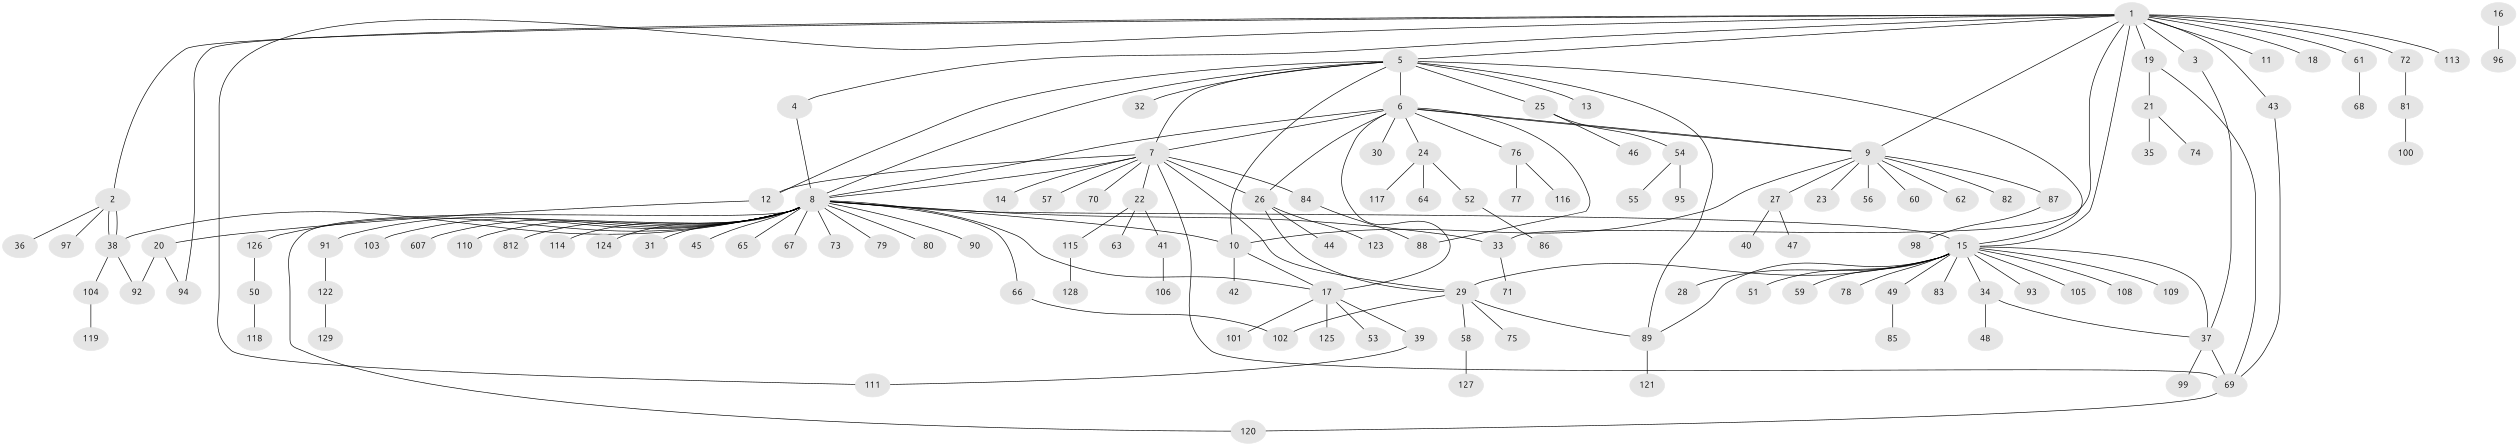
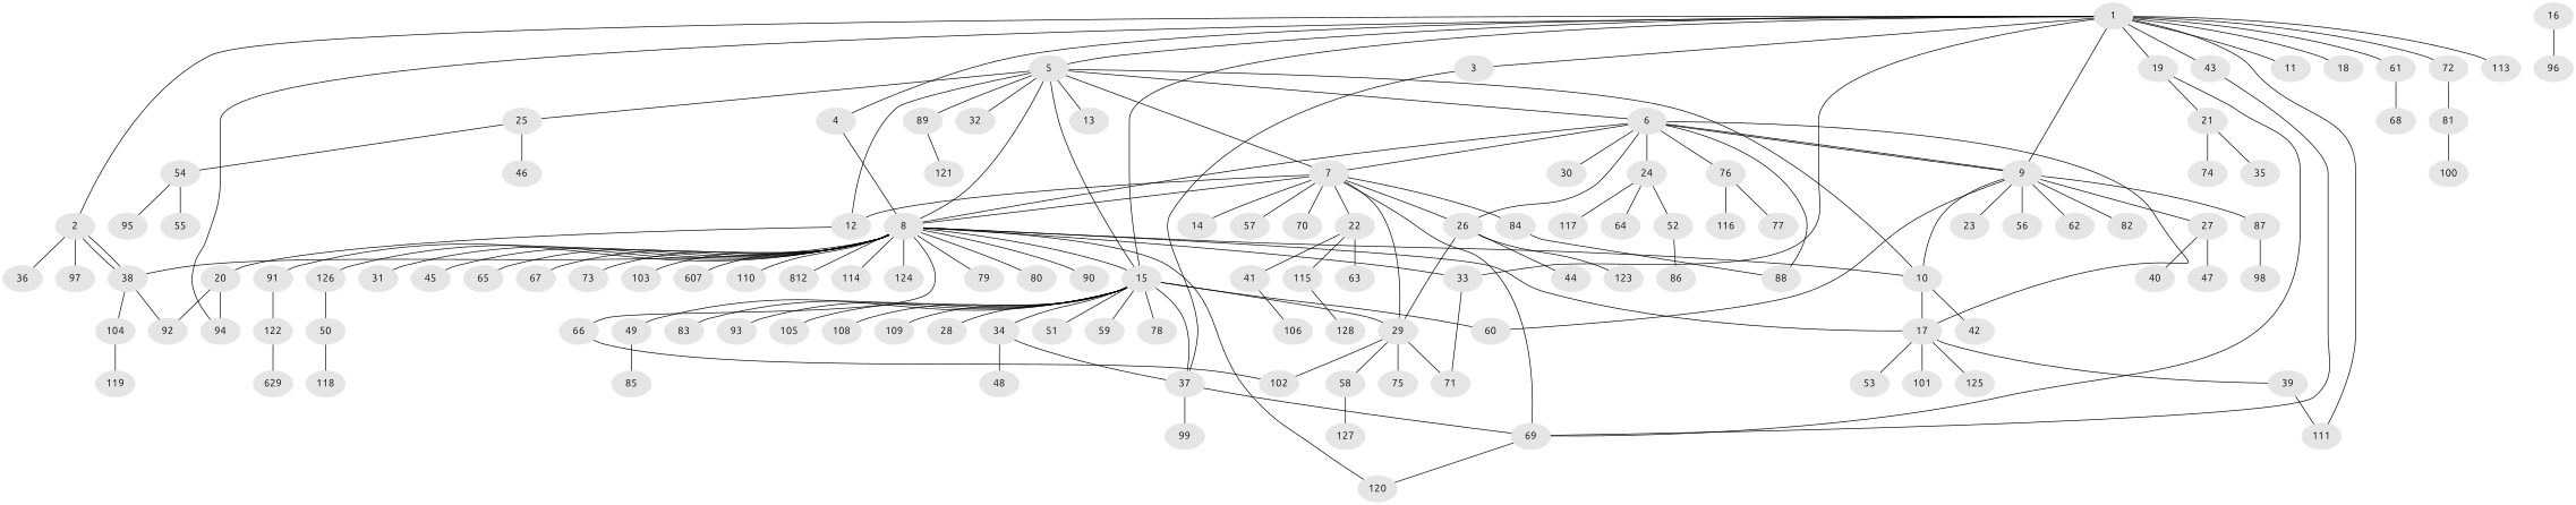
  graph {
    fontname=Ubuntu
    node [color=gray90 fontname=Ubuntu style=filled]
    edge [fontname=Ubuntu]
    1
    2
    3
    4
    5
    9
    11
    15
    18
    19
    33
    43
    61
    72
    94
    111
    113
    36
    38
    97
    37
    8
    6
    7
    10
    12
    13
    25
    32
    89
    23
    27
    56
    60
    62
    82
    87
    29
    28
    34
    49
    51
    59
    78
    83
    93
    105
    108
    109
    69
    21
    71
    68
    81
    92
    104
    99
    17
    31
    45
    65
    66
    67
    73
    79
    80
    90
    91
    103
    n70 [label=607]
    110
    n72 [label=812]
    114
    120
    124
    126
    24
    26
    30
    76
    88
    14
    22
    57
    70
    84
    42
    20
    46
    54
    121
    39
    53
    101
    125
    52
    64
    117
    44
    123
    77
    116
    41
    63
    115
    58
    75
    102
    16
    96
    50
    118
    122
    40
    47
    98
    48
    85
    35
    74
    106
    128
    86
    55
    95
    127
    119
    100
-   129
+   129 [label=629]
    1 -- 2
    1 -- 3
    1 -- 4
    1 -- 5
    1 -- 9
    1 -- 11
    1 -- 15
    1 -- 18
    1 -- 19
    1 -- 33
    1 -- 43
    1 -- 61
    1 -- 72
    1 -- 94
    1 -- 111
    1 -- 113
    2 -- 36
    2 -- 38
    2 -- 38
    2 -- 97
    3 -- 37
    4 -- 8
    5 -- 15
    5 -- 8
    5 -- 6
    5 -- 7
    5 -- 10
    5 -- 12
    5 -- 13
    5 -- 25
    5 -- 32
    5 -- 89
    9 -- 10
    9 -- 23
    9 -- 27
    9 -- 56
    9 -- 60
    9 -- 62
    9 -- 82
    9 -- 87
    15 -- 37
-   15 -- 89
+   15 -- 60
    15 -- 29
    15 -- 28
    15 -- 34
    15 -- 49
    15 -- 51
    15 -- 59
    15 -- 78
    15 -- 83
    15 -- 93
    15 -- 105
    15 -- 108
    15 -- 109
    19 -- 69
    19 -- 21
    33 -- 71
    43 -- 69
    61 -- 68
    72 -- 81
    38 -- 92
    38 -- 104
    37 -- 69
    37 -- 99
    8 -- 15
    8 -- 33
    8 -- 38
    8 -- 10
    8 -- 17
    8 -- 31
    8 -- 45
    8 -- 65
    8 -- 66
    8 -- 67
    8 -- 73
    8 -- 79
    8 -- 80
    8 -- 90
    8 -- 91
    8 -- 103
    8 -- n70
    8 -- 110
    8 -- n72
    8 -- 114
    8 -- 120
    8 -- 124
    8 -- 126
    6 -- 9
    6 -- 9
    6 -- 8
    6 -- 7
    6 -- 17
    6 -- 24
    6 -- 26
    6 -- 30
    6 -- 76
    6 -- 88
    7 -- 8
    7 -- 12
    7 -- 29
    7 -- 69
    7 -- 26
    7 -- 14
    7 -- 22
    7 -- 57
    7 -- 70
    7 -- 84
    10 -- 17
    10 -- 42
    12 -- 20
    25 -- 46
    25 -- 54
    89 -- 121
    27 -- 40
    27 -- 47
    87 -- 98
-   29 -- 89
+   29 -- 71
    29 -- 58
    29 -- 75
    29 -- 102
    34 -- 37
    34 -- 48
    49 -- 85
    69 -- 120
    21 -- 35
    21 -- 74
    81 -- 100
    104 -- 119
    17 -- 39
    17 -- 53
    17 -- 101
    17 -- 125
    66 -- 102
    91 -- 122
    126 -- 50
    24 -- 52
    24 -- 64
    24 -- 117
    26 -- 29
    26 -- 44
    26 -- 123
    76 -- 77
    76 -- 116
    22 -- 41
    22 -- 63
    22 -- 115
    84 -- 88
    20 -- 94
    20 -- 92
    54 -- 55
    54 -- 95
    39 -- 111
    52 -- 86
    41 -- 106
    115 -- 128
    58 -- 127
    16 -- 96
    50 -- 118
    122 -- 129
  }
